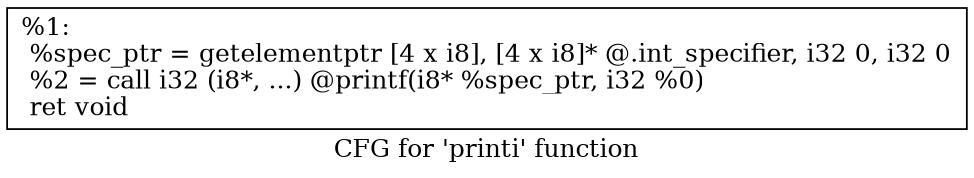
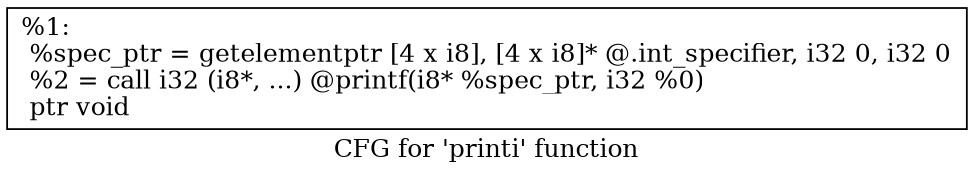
  digraph {
    label="CFG for 'printi' function"
    rankdir=LR
-   n1 [label="{%1:\l  %spec_ptr = getelementptr [4 x i8], [4 x i8]* @.int_specifier, i32 0, i32 0\l  %2 = call i32 (i8*, ...) @printf(i8* %spec_ptr, i32 %0)\l  ret void\l}" shape=record]
+   n1 [label="{%1:\l  %spec_ptr = getelementptr [4 x i8], [4 x i8]* @.int_specifier, i32 0, i32 0\l  %2 = call i32 (i8*, ...) @printf(i8* %spec_ptr, i32 %0)\l  ptr void\l}" shape=record]
  }
